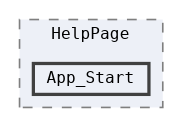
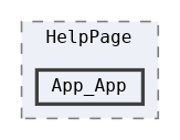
  digraph {
    compound=true
    fontname="DejaVu Sans Mono"
-   n1 [color=grey25 fillcolor="#edf0f7" fontname="DejaVu Sans Mono" fontsize=10 height=0.2 label=App_Start shape=box style="filled,bold" width=0.4]
+   n1 [color=grey25 fillcolor="#edf0f7" fontname="DejaVu Sans Mono" fontsize=10 height=0.2 label=App_App shape=box style="filled,bold" width=0.4]
    subgraph cluster_1 {
      bgcolor="#edf0f7"
      fontsize=10
      label=HelpPage
      pencolor=grey50
      style="filled,dashed"
      n1
    }
  }
